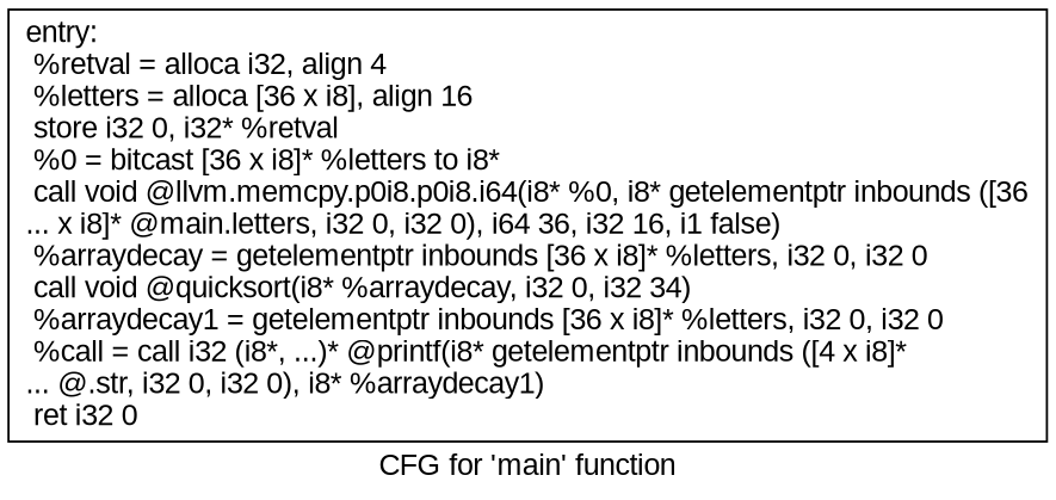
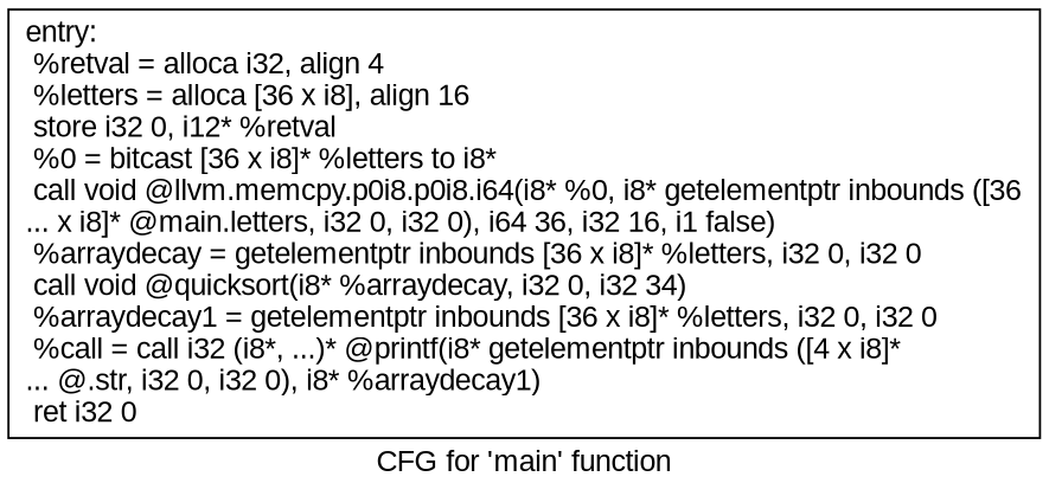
  digraph {
    label="CFG for 'main' function"
    fontname="Liberation Sans"
-   n1 [label="{entry:\l  %retval = alloca i32, align 4\l  %letters = alloca [36 x i8], align 16\l  store i32 0, i32* %retval\l  %0 = bitcast [36 x i8]* %letters to i8*\l  call void @llvm.memcpy.p0i8.p0i8.i64(i8* %0, i8* getelementptr inbounds ([36\l... x i8]* @main.letters, i32 0, i32 0), i64 36, i32 16, i1 false)\l  %arraydecay = getelementptr inbounds [36 x i8]* %letters, i32 0, i32 0\l  call void @quicksort(i8* %arraydecay, i32 0, i32 34)\l  %arraydecay1 = getelementptr inbounds [36 x i8]* %letters, i32 0, i32 0\l  %call = call i32 (i8*, ...)* @printf(i8* getelementptr inbounds ([4 x i8]*\l... @.str, i32 0, i32 0), i8* %arraydecay1)\l  ret i32 0\l}" shape=record fontname="Liberation Sans"]
+   n1 [label="{entry:\l  %retval = alloca i32, align 4\l  %letters = alloca [36 x i8], align 16\l  store i32 0, i12* %retval\l  %0 = bitcast [36 x i8]* %letters to i8*\l  call void @llvm.memcpy.p0i8.p0i8.i64(i8* %0, i8* getelementptr inbounds ([36\l... x i8]* @main.letters, i32 0, i32 0), i64 36, i32 16, i1 false)\l  %arraydecay = getelementptr inbounds [36 x i8]* %letters, i32 0, i32 0\l  call void @quicksort(i8* %arraydecay, i32 0, i32 34)\l  %arraydecay1 = getelementptr inbounds [36 x i8]* %letters, i32 0, i32 0\l  %call = call i32 (i8*, ...)* @printf(i8* getelementptr inbounds ([4 x i8]*\l... @.str, i32 0, i32 0), i8* %arraydecay1)\l  ret i32 0\l}" shape=record fontname="Liberation Sans"]
  }
